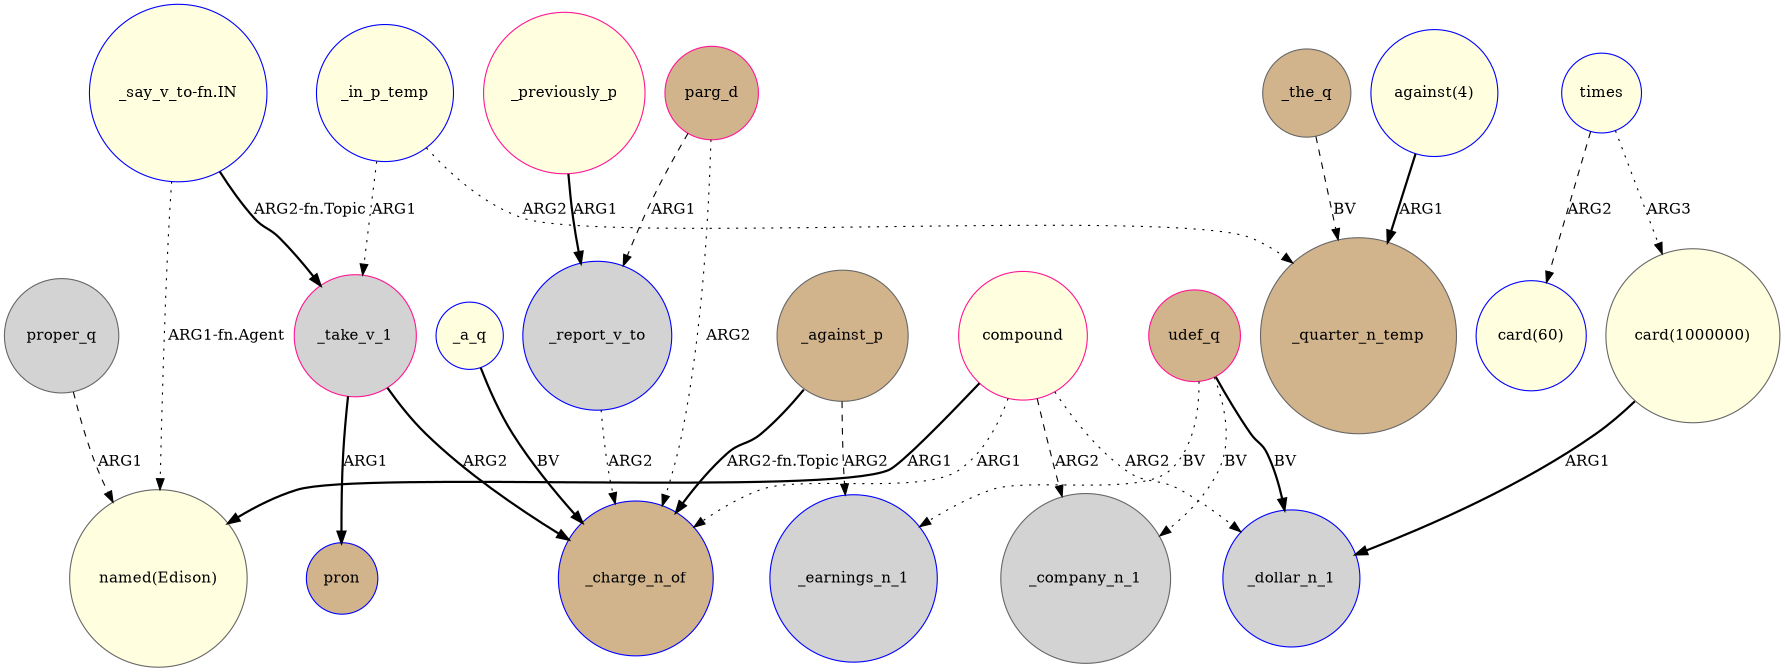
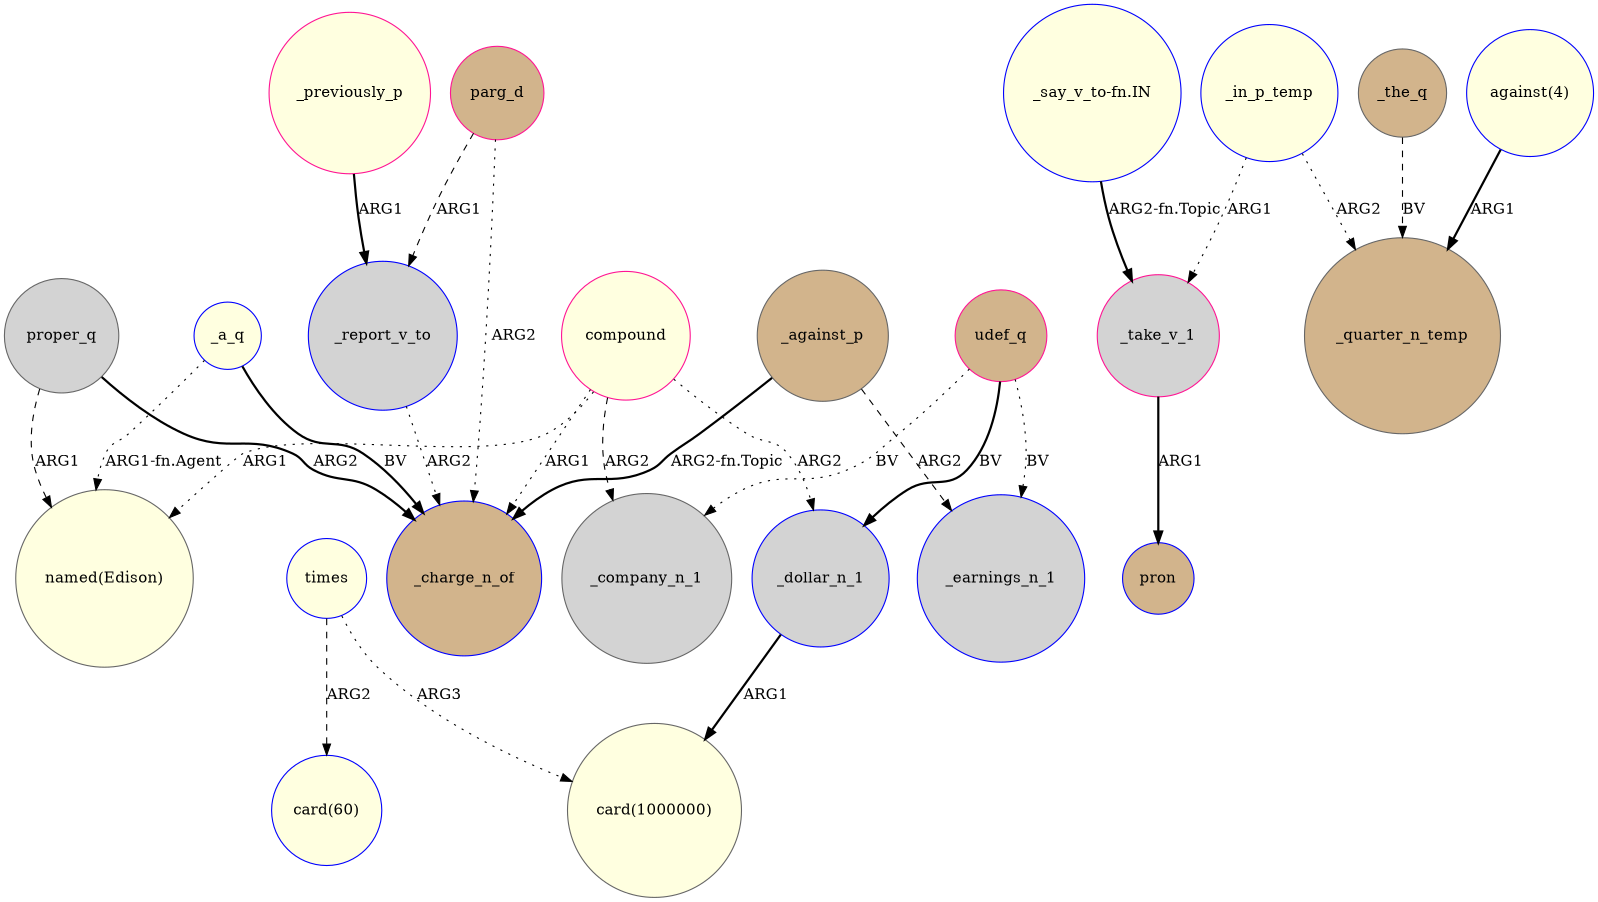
  digraph {
    node [color=blue fillcolor=lightyellow shape=circle style=filled]
    edge [style=dotted]
    "card(1000000)" [color=gray40]
    _dollar_n_1 [fillcolor=lightgrey]
    proper_q [color=gray40 fillcolor=lightgrey]
    "named(Edison)" [color=gray40]
    compound [color=deeppink]
    _company_n_1 [color=gray40 fillcolor=lightgrey]
    _charge_n_of [fillcolor=tan]
    "_say_v_to-fn.IN"
    _take_v_1 [color=deeppink fillcolor=lightgrey]
    pron [fillcolor=tan]
    _a_q
    _against_p [color=gray40 fillcolor=tan]
    _earnings_n_1 [fillcolor=lightgrey]
    _report_v_to [fillcolor=lightgrey]
    udef_q [color=deeppink fillcolor=tan]
    _the_q [color=gray40 fillcolor=tan]
    _quarter_n_temp [color=gray40 fillcolor=tan]
    n18 [label="against(4)"]
    _previously_p [color=deeppink]
    _in_p_temp
    times
    "card(60)"
    parg_d [color=deeppink fillcolor=tan]
-   "card(1000000)" -> _dollar_n_1 [label=ARG1 style=bold]
+   _dollar_n_1 -> "card(1000000)" [label=ARG1 style=bold]
    proper_q -> "named(Edison)" [label=ARG1 style=dashed]
    compound -> _dollar_n_1 [label=ARG2]
-   compound -> "named(Edison)" [label=ARG1 style=bold]
+   compound -> "named(Edison)" [label=ARG1]
    compound -> _company_n_1 [label=ARG2 style=dashed]
    compound -> _charge_n_of [label=ARG1]
-   "_say_v_to-fn.IN" -> "named(Edison)" [label="ARG1-fn.Agent"]
+   _a_q -> "named(Edison)" [label="ARG1-fn.Agent"]
    "_say_v_to-fn.IN" -> _take_v_1 [label="ARG2-fn.Topic" style=bold]
-   _take_v_1 -> _charge_n_of [label=ARG2 style=bold]
+   proper_q -> _charge_n_of [label=ARG2 style=bold]
    _take_v_1 -> pron [label=ARG1 style=bold]
    _a_q -> _charge_n_of [label=BV style=bold]
    _against_p -> _charge_n_of [label="ARG2-fn.Topic" style=bold]
    _against_p -> _earnings_n_1 [label=ARG2 style=dashed]
    _report_v_to -> _charge_n_of [label=ARG2]
    udef_q -> _dollar_n_1 [label=BV style=bold]
    udef_q -> _company_n_1 [label=BV]
    udef_q -> _earnings_n_1 [label=BV]
    _the_q -> _quarter_n_temp [label=BV style=dashed]
    n18 -> _quarter_n_temp [label=ARG1 style=bold]
    _previously_p -> _report_v_to [label=ARG1 style=bold]
    _in_p_temp -> _take_v_1 [label=ARG1]
    _in_p_temp -> _quarter_n_temp [label=ARG2]
    times -> "card(1000000)" [label=ARG3]
    times -> "card(60)" [label=ARG2 style=dashed]
    parg_d -> _charge_n_of [label=ARG2]
    parg_d -> _report_v_to [label=ARG1 style=dashed]
  }
